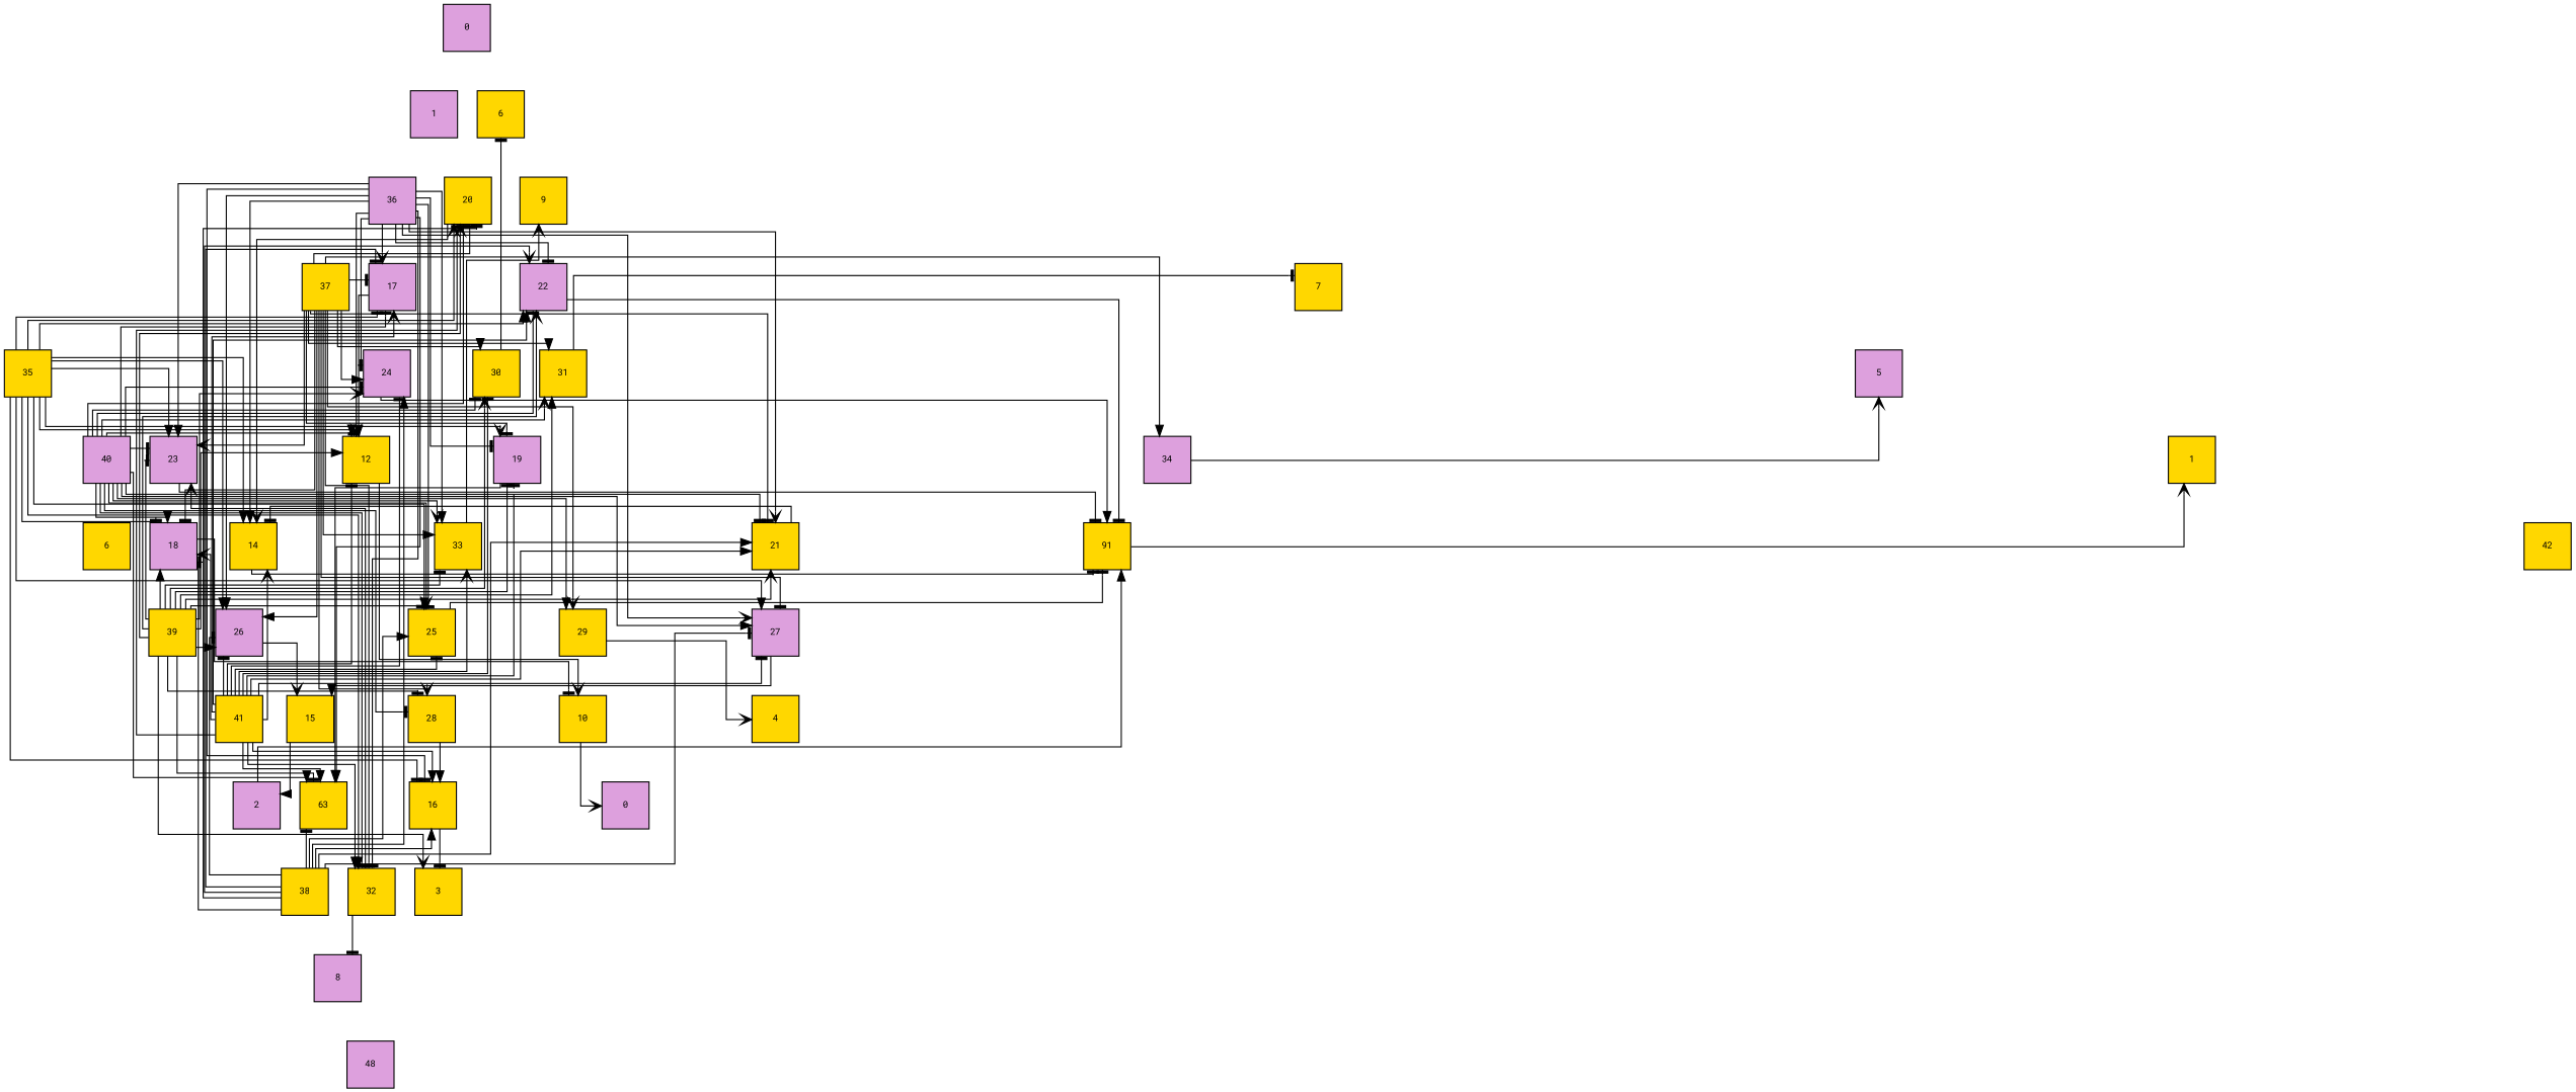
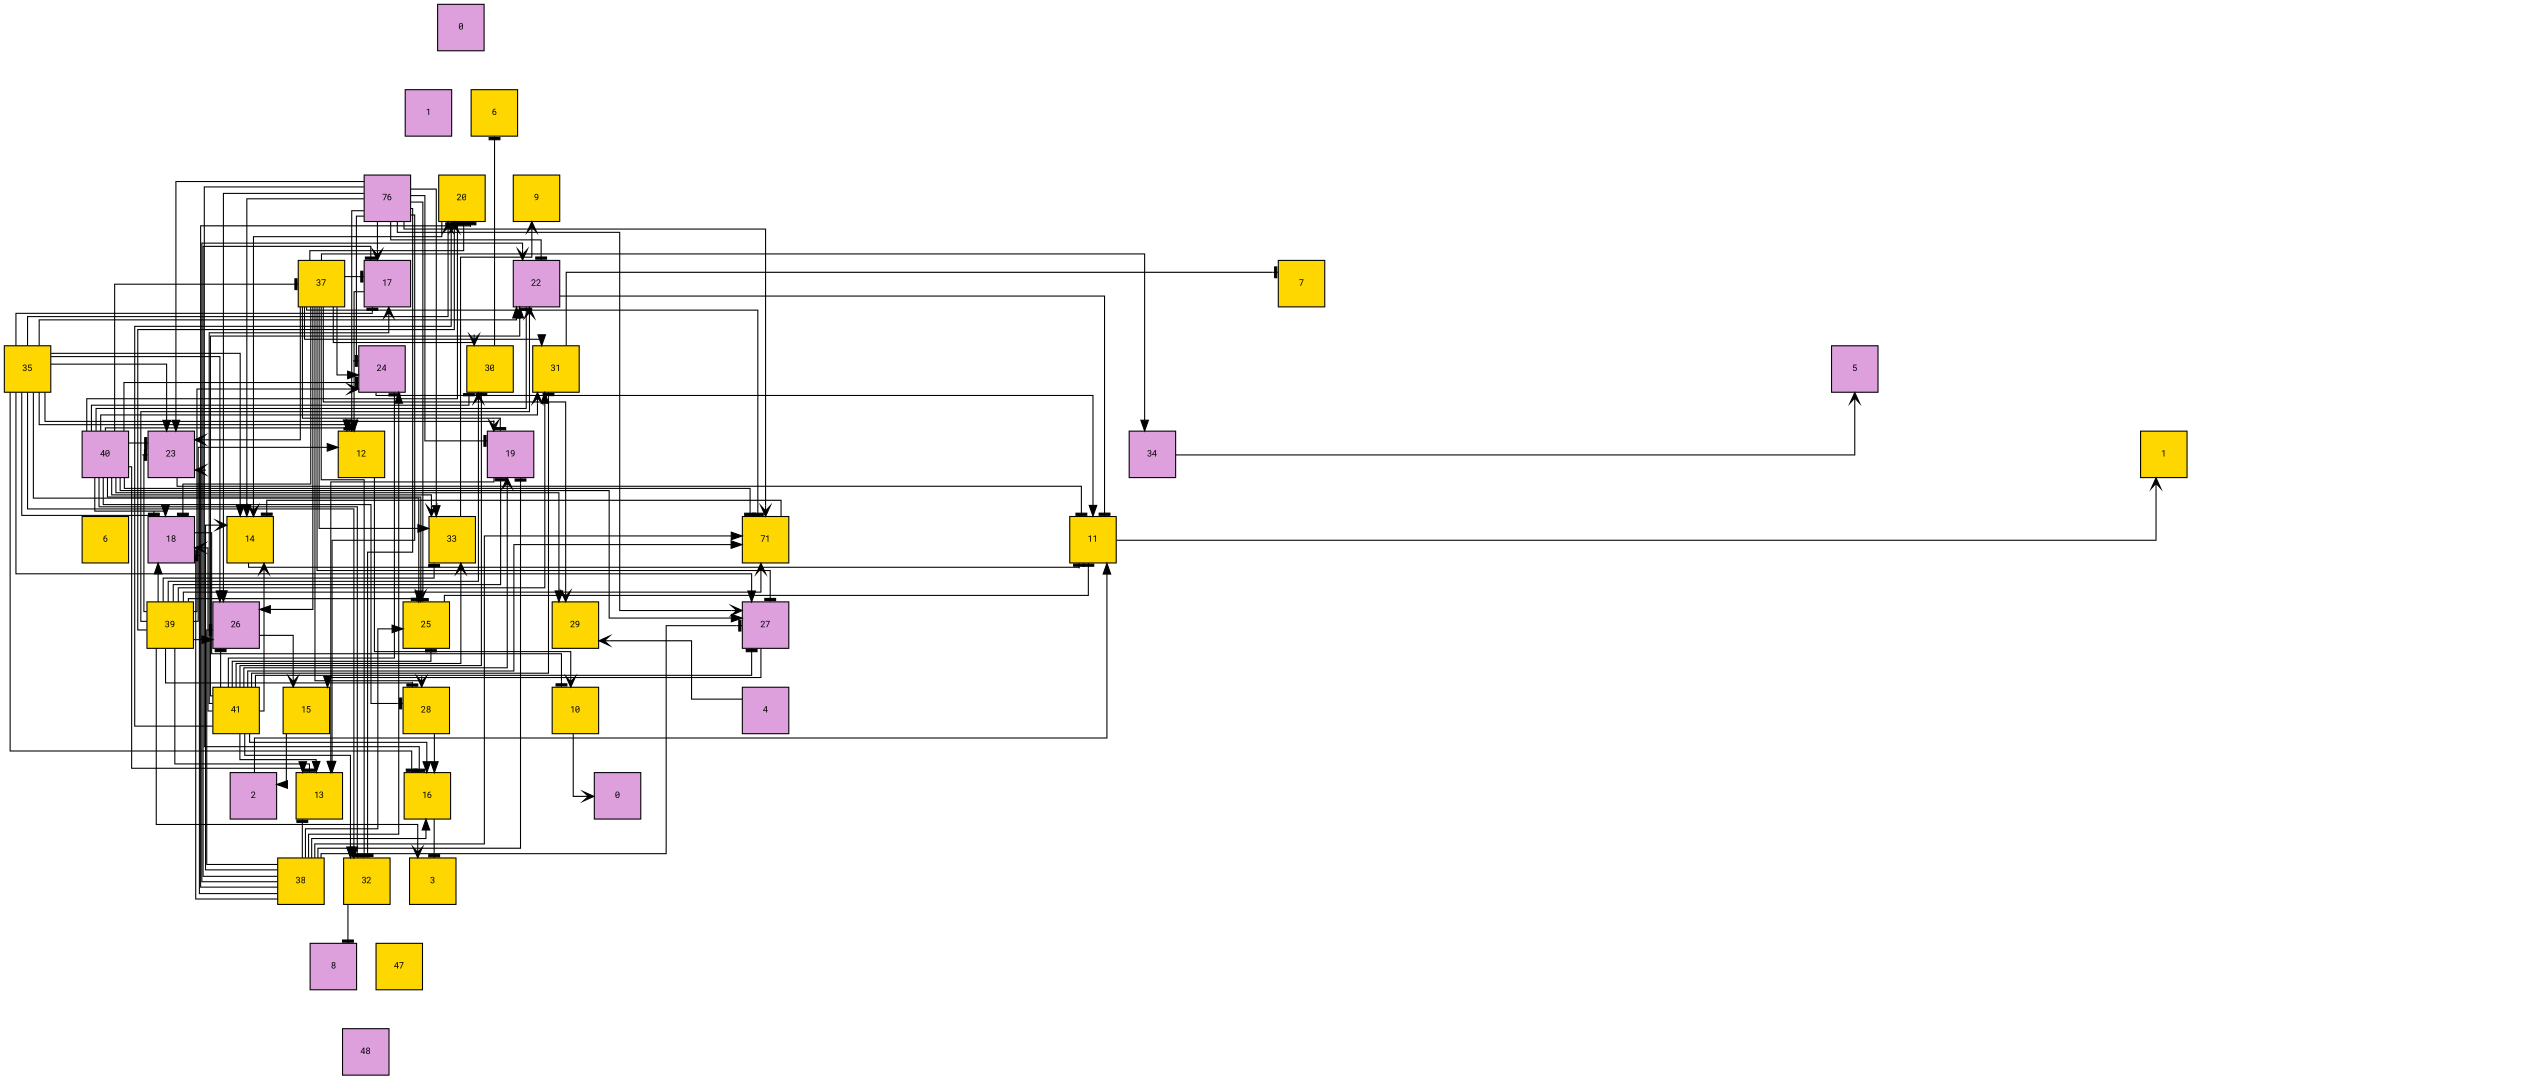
  digraph {
    fontname="Roboto Mono"
    rank=same
    rankdir=TB
    splines=ortho
    node [fillcolor=gold fixedsize=true fontname="Roboto Mono" fontsize=8 shape=square style=filled]
    edge [constraint=false fontname="Roboto Mono" style=vis]
    n1 [fillcolor=plum label=0 width=0.6]
    n2 [fillcolor=plum label=1 width=0.6]
    n3 [label=6 width=0.6]
-   n4 [fillcolor=plum label=36 width=0.6]
+   n4 [fillcolor=plum label=76 width=0.6]
    n5 [label=20 width=0.6]
    n6 [label=9 width=0.6]
    n7 [label=37 width=0.6]
    n8 [fillcolor=plum label=17 width=0.6]
    n9 [fillcolor=plum label=24 width=0.6]
    n10 [fillcolor=plum label=23 width=0.6]
    n11 [fillcolor=plum label=22 width=0.6]
    n12 [label=12 width=0.6]
    n13 [label=14 width=0.6]
    n14 [fillcolor=plum label=26 width=0.6]
    n15 [fillcolor=plum label=19 width=0.6]
    n16 [label=33 width=0.6]
    n17 [label=25 width=0.6]
-   n18 [label=21 width=0.6]
-   n19 [label=63 width=0.6]
+   n18 [label=71 width=0.6]
+   n19 [label=13 width=0.6]
    n20 [fillcolor=plum label=27 width=0.6]
    n21 [label=16 width=0.6]
    n22 [label=32 width=0.6]
    n23 [label=35 width=0.6]
    n24 [fillcolor=plum label=18 width=0.6]
    n25 [label=30 width=0.6]
    n26 [label=31 width=0.6]
    n27 [fillcolor=plum label=34 width=0.6]
    n28 [label=29 width=0.6]
    n29 [label=28 width=0.6]
-   n30 [label=91 width=0.6]
+   n30 [label=11 width=0.6]
    n31 [label=10 width=0.6]
    n32 [label=41 width=0.6]
    n33 [label=15 width=0.6]
    n34 [label=38 width=0.6]
-   n35 [label=4 width=0.6]
+   n35 [fillcolor=plum label=4 width=0.6]
    n36 [label=3 width=0.6]
    n37 [fillcolor=plum label=8 width=0.6]
+   n38 [label=47 width=0.6]
    n39 [fillcolor=plum label=40 width=0.6]
    n40 [label=39 width=0.6]
    n41 [label=7 width=0.6]
    n42 [fillcolor=plum label=5 width=0.6]
    n43 [label=6 width=0.6]
    n44 [label=1 width=0.6]
    n45 [fillcolor=plum label=0 width=0.6]
    n46 [fillcolor=plum label=2 width=0.6]
-   n47 [label=42 width=0.6]
    n48 [fillcolor=plum label=48 width=0.6]
    n1 -> n2 [constraint=true style=invis]
    n1 -> n3 [constraint=true style=invis]
    n2 -> n4 [constraint=true style=invis]
    n2 -> n5 [constraint=true style=invis]
    n3 -> n5 [constraint=true style=invis]
    n3 -> n6 [constraint=true style=invis]
    n4 -> n7 [constraint=true style=invis]
    n4 -> n8 [arrowhead=vee]
    n4 -> n8 [constraint=true style=invis]
    n4 -> n9 [arrowhead=tee]
    n4 -> n10 [arrowhead=normal]
    n4 -> n11 [arrowhead=tee]
    n4 -> n12 [arrowhead=vee]
    n4 -> n13 [arrowhead=normal]
    n4 -> n14 [arrowhead=normal]
    n4 -> n15 [arrowhead=tee]
    n4 -> n16 [arrowhead=normal]
    n4 -> n17 [arrowhead=tee]
    n4 -> n18 [arrowhead=vee]
    n4 -> n19 [arrowhead=normal]
    n4 -> n20 [arrowhead=vee]
    n4 -> n21 [arrowhead=tee]
    n4 -> n22 [arrowhead=tee]
    n5 -> n8 [constraint=true style=invis]
    n5 -> n11 [constraint=true style=invis]
    n5 -> n13 [arrowhead=vee]
    n6 -> n11 [constraint=true style=invis]
    n6 -> n41 [constraint=true style=invis]
    n7 -> n5 [arrowhead=tee]
    n7 -> n8 [arrowhead=tee]
    n7 -> n9 [arrowhead=normal]
    n7 -> n9 [constraint=true style=invis]
    n7 -> n10 [arrowhead=vee]
    n7 -> n14 [arrowhead=normal]
    n7 -> n15 [arrowhead=tee]
    n7 -> n16 [arrowhead=normal]
    n7 -> n18 [arrowhead=tee]
    n7 -> n20 [arrowhead=tee]
    n7 -> n22 [arrowhead=tee]
    n7 -> n23 [constraint=true style=invis]
    n7 -> n24 [arrowhead=tee]
-   n7 -> n25 [arrowhead=normal]
+   n7 -> n25 [arrowhead=vee]
    n7 -> n26 [arrowhead=normal]
    n7 -> n27 [arrowhead=normal]
    n7 -> n28 [arrowhead=vee]
    n7 -> n29 [arrowhead=vee]
    n8 -> n9 [constraint=true style=invis]
    n8 -> n12 [arrowhead=normal]
    n8 -> n25 [constraint=true style=invis]
    n9 -> n10 [constraint=true style=invis]
    n9 -> n12 [constraint=true style=invis]
    n9 -> n30 [arrowhead=normal]
    n10 -> n13 [constraint=true style=invis]
    n10 -> n24 [constraint=true style=invis]
    n10 -> n30 [arrowhead=tee]
    n11 -> n25 [constraint=true style=invis]
    n11 -> n26 [constraint=true style=invis]
    n11 -> n30 [arrowhead=tee]
    n12 -> n13 [constraint=true style=invis]
    n12 -> n16 [constraint=true style=invis]
    n12 -> n31 [arrowhead=vee]
    n13 -> n14 [constraint=true style=invis]
    n13 -> n17 [constraint=true style=invis]
    n13 -> n30 [arrowhead=tee]
    n14 -> n32 [constraint=true style=invis]
    n14 -> n33 [arrowhead=vee]
    n14 -> n33 [constraint=true style=invis]
    n15 -> n16 [constraint=true style=invis]
    n15 -> n18 [constraint=true style=invis]
    n15 -> n19 [arrowhead=normal]
    n16 -> n6 [arrowhead=vee]
    n16 -> n17 [constraint=true style=invis]
    n16 -> n28 [constraint=true style=invis]
    n17 -> n29 [constraint=true style=invis]
    n17 -> n30 [arrowhead=tee]
    n17 -> n33 [constraint=true style=invis]
    n18 -> n13 [arrowhead=tee]
    n18 -> n20 [constraint=true style=invis]
    n18 -> n28 [constraint=true style=invis]
    n19 -> n22 [constraint=true style=invis]
    n19 -> n34 [constraint=true style=invis]
    n20 -> n31 [constraint=true style=invis]
    n20 -> n33 [arrowhead=normal]
    n20 -> n35 [constraint=true style=invis]
    n21 -> n22 [constraint=true style=invis]
    n21 -> n36 [arrowhead=tee]
    n21 -> n36 [constraint=true style=invis]
    n22 -> n37 [arrowhead=tee]
    n22 -> n37 [constraint=true style=invis]
+   n22 -> n38 [constraint=true style=invis]
    n23 -> n5 [arrowhead=vee]
    n23 -> n8 [arrowhead=tee]
    n23 -> n10 [arrowhead=normal]
    n23 -> n10 [constraint=true style=invis]
    n23 -> n11 [arrowhead=normal]
    n23 -> n12 [arrowhead=tee]
    n23 -> n13 [arrowhead=normal]
    n23 -> n14 [arrowhead=normal]
    n23 -> n15 [arrowhead=vee]
    n23 -> n17 [arrowhead=normal]
    n23 -> n20 [arrowhead=normal]
    n23 -> n21 [arrowhead=tee]
    n23 -> n22 [arrowhead=normal]
    n23 -> n24 [arrowhead=tee]
    n23 -> n39 [constraint=true style=invis]
    n24 -> n14 [constraint=true style=invis]
    n24 -> n31 [arrowhead=tee]
    n24 -> n40 [constraint=true style=invis]
    n25 -> n3 [arrowhead=tee]
    n25 -> n12 [constraint=true style=invis]
    n25 -> n15 [constraint=true style=invis]
    n26 -> n15 [constraint=true style=invis]
    n26 -> n27 [constraint=true style=invis]
    n26 -> n41 [arrowhead=tee]
    n27 -> n18 [constraint=true style=invis]
    n27 -> n30 [constraint=true style=invis]
    n27 -> n42 [arrowhead=vee]
    n28 -> n29 [constraint=true style=invis]
    n28 -> n31 [constraint=true style=invis]
-   n28 -> n35 [arrowhead=vee]
+   n35 -> n28 [arrowhead=vee]
    n29 -> n19 [constraint=true style=invis]
    n29 -> n21 [arrowhead=normal]
    n29 -> n21 [constraint=true style=invis]
    n30 -> n20 [constraint=true style=invis]
    n30 -> n44 [arrowhead=vee]
    n31 -> n21 [constraint=true style=invis]
    n31 -> n45 [arrowhead=vee]
    n31 -> n45 [constraint=true style=invis]
    n32 -> n5 [arrowhead=tee]
    n32 -> n8 [arrowhead=vee]
    n32 -> n9 [arrowhead=tee]
    n32 -> n11 [arrowhead=normal]
-   n32 -> n12 [arrowhead=tee]
+   n32 -> n26 [arrowhead=tee]
    n32 -> n13 [arrowhead=vee]
    n32 -> n14 [arrowhead=tee]
-   n32 -> n15 [arrowhead=tee]
+   n32 -> n15 [arrowhead=vee]
    n32 -> n16 [arrowhead=vee]
    n32 -> n17 [arrowhead=tee]
    n32 -> n18 [arrowhead=normal]
    n32 -> n19 [arrowhead=normal]
    n32 -> n20 [arrowhead=tee]
    n32 -> n21 [arrowhead=normal]
    n32 -> n22 [arrowhead=normal]
    n32 -> n24 [arrowhead=vee]
    n32 -> n25 [arrowhead=tee]
    n32 -> n46 [constraint=true style=invis]
    n33 -> n19 [constraint=true style=invis]
    n33 -> n46 [arrowhead=normal]
    n33 -> n46 [constraint=true style=invis]
    n34 -> n5 [arrowhead=tee]
    n34 -> n8 [arrowhead=tee]
    n34 -> n9 [arrowhead=normal]
-   n22 -> n10 [arrowhead=vee]
+   n34 -> n10 [arrowhead=vee]
    n34 -> n11 [arrowhead=vee]
+   n34 -> n13 [arrowhead=vee]
    n34 -> n14 [arrowhead=tee]
+   n34 -> n15 [arrowhead=tee]
    n34 -> n17 [arrowhead=normal]
    n34 -> n18 [arrowhead=normal]
    n34 -> n19 [arrowhead=tee]
    n34 -> n20 [arrowhead=tee]
    n34 -> n21 [arrowhead=normal]
    n34 -> n24 [arrowhead=tee]
    n34 -> n37 [constraint=true style=invis]
    n35 -> n45 [constraint=true style=invis]
+   n36 -> n38 [constraint=true style=invis]
    n37 -> n48 [constraint=true style=invis]
+   n38 -> n48 [constraint=true style=invis]
    n39 -> n5 [arrowhead=tee]
-   n39 -> n8 [arrowhead=tee]
+   n39 -> n7 [arrowhead=tee]
    n39 -> n9 [arrowhead=tee]
    n39 -> n10 [arrowhead=tee]
    n39 -> n11 [arrowhead=tee]
    n39 -> n12 [arrowhead=normal]
    n39 -> n16 [arrowhead=vee]
    n39 -> n17 [arrowhead=vee]
    n39 -> n18 [arrowhead=tee]
    n39 -> n19 [arrowhead=normal]
    n39 -> n20 [arrowhead=normal]
    n39 -> n22 [arrowhead=tee]
    n39 -> n24 [arrowhead=normal]
    n39 -> n24 [constraint=true style=invis]
    n39 -> n25 [arrowhead=tee]
    n39 -> n26 [arrowhead=vee]
    n39 -> n28 [arrowhead=normal]
    n39 -> n29 [arrowhead=tee]
    n39 -> n43 [constraint=true style=invis]
    n40 -> n5 [arrowhead=vee]
    n40 -> n9 [arrowhead=vee]
    n40 -> n10 [arrowhead=tee]
    n40 -> n11 [arrowhead=vee]
    n40 -> n12 [arrowhead=normal]
    n40 -> n14 [arrowhead=normal]
    n40 -> n15 [arrowhead=tee]
    n40 -> n16 [arrowhead=tee]
    n40 -> n17 [arrowhead=tee]
    n40 -> n18 [arrowhead=vee]
    n40 -> n19 [arrowhead=tee]
    n40 -> n24 [arrowhead=normal]
    n40 -> n25 [arrowhead=vee]
    n40 -> n26 [arrowhead=normal]
    n40 -> n29 [arrowhead=tee]
    n40 -> n32 [constraint=true style=invis]
    n40 -> n36 [arrowhead=vee]
    n41 -> n26 [constraint=true style=invis]
    n41 -> n42 [constraint=true style=invis]
    n42 -> n27 [constraint=true style=invis]
    n42 -> n44 [constraint=true style=invis]
    n43 -> n40 [constraint=true style=invis]
    n44 -> n30 [constraint=true style=invis]
-   n44 -> n47 [constraint=true style=invis]
    n45 -> n36 [constraint=true style=invis]
    n46 -> n30 [arrowhead=normal]
    n46 -> n34 [constraint=true style=invis]
  }
